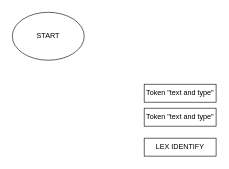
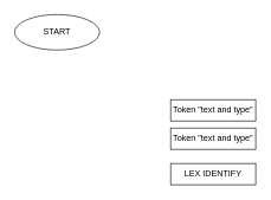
  <mxCell id="0" />
  <mxCell id="1" parent="0" />
  <mxCell id="2" value="LEX IDENTIFY" style="rounded=0;whiteSpace=wrap;html=1;" vertex="1" parent="1"><mxGeometry x="240" y="230" width="120" height="30" as="geometry" /></mxCell>
- <mxCell id="3" value="START" style="ellipse;whiteSpace=wrap;html=1;" vertex="1" parent="1"><mxGeometry x="20" y="20" width="120" height="80" as="geometry" /></mxCell>
+ <mxCell id="3" value="START" style="ellipse;whiteSpace=wrap;html=1;" vertex="1" parent="1"><mxGeometry x="20" y="20" width="120" height="50" as="geometry" /></mxCell>
  <mxCell id="4" value="Token &quot;text and type&quot;" style="rounded=0;whiteSpace=wrap;html=1;" vertex="1" parent="1"><mxGeometry x="240" y="180" width="120" height="30" as="geometry" /></mxCell>
  <mxCell id="5" value="Token &quot;text and type&quot;" style="rounded=0;whiteSpace=wrap;html=1;" vertex="1" parent="1"><mxGeometry x="240" y="140" width="120" height="30" as="geometry" /></mxCell>
